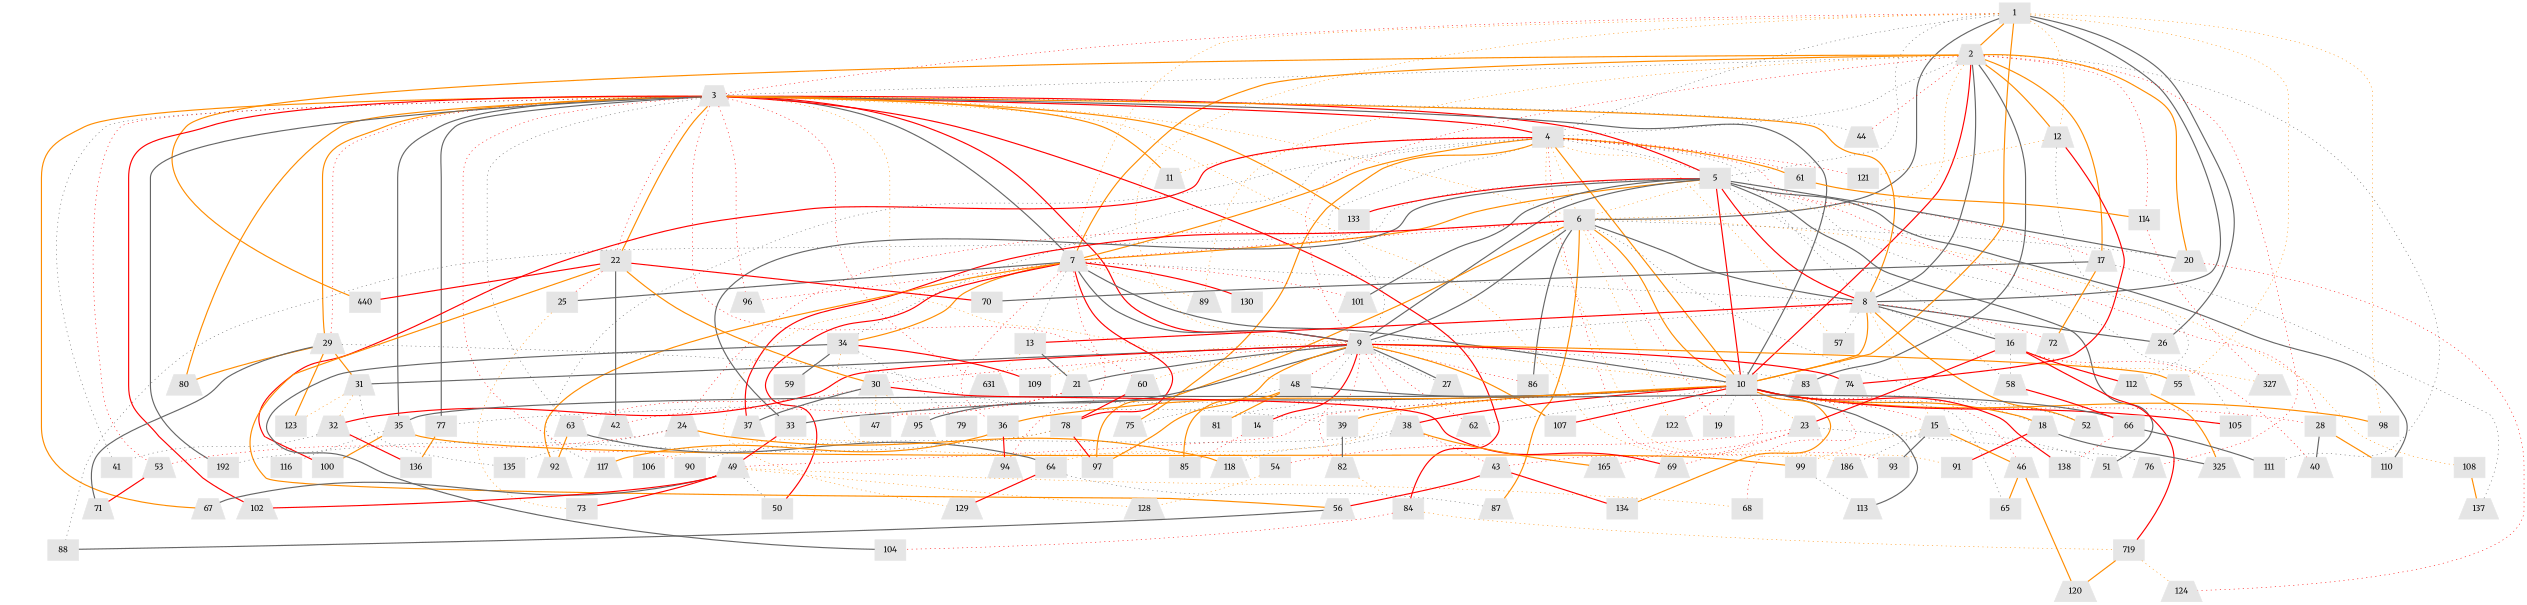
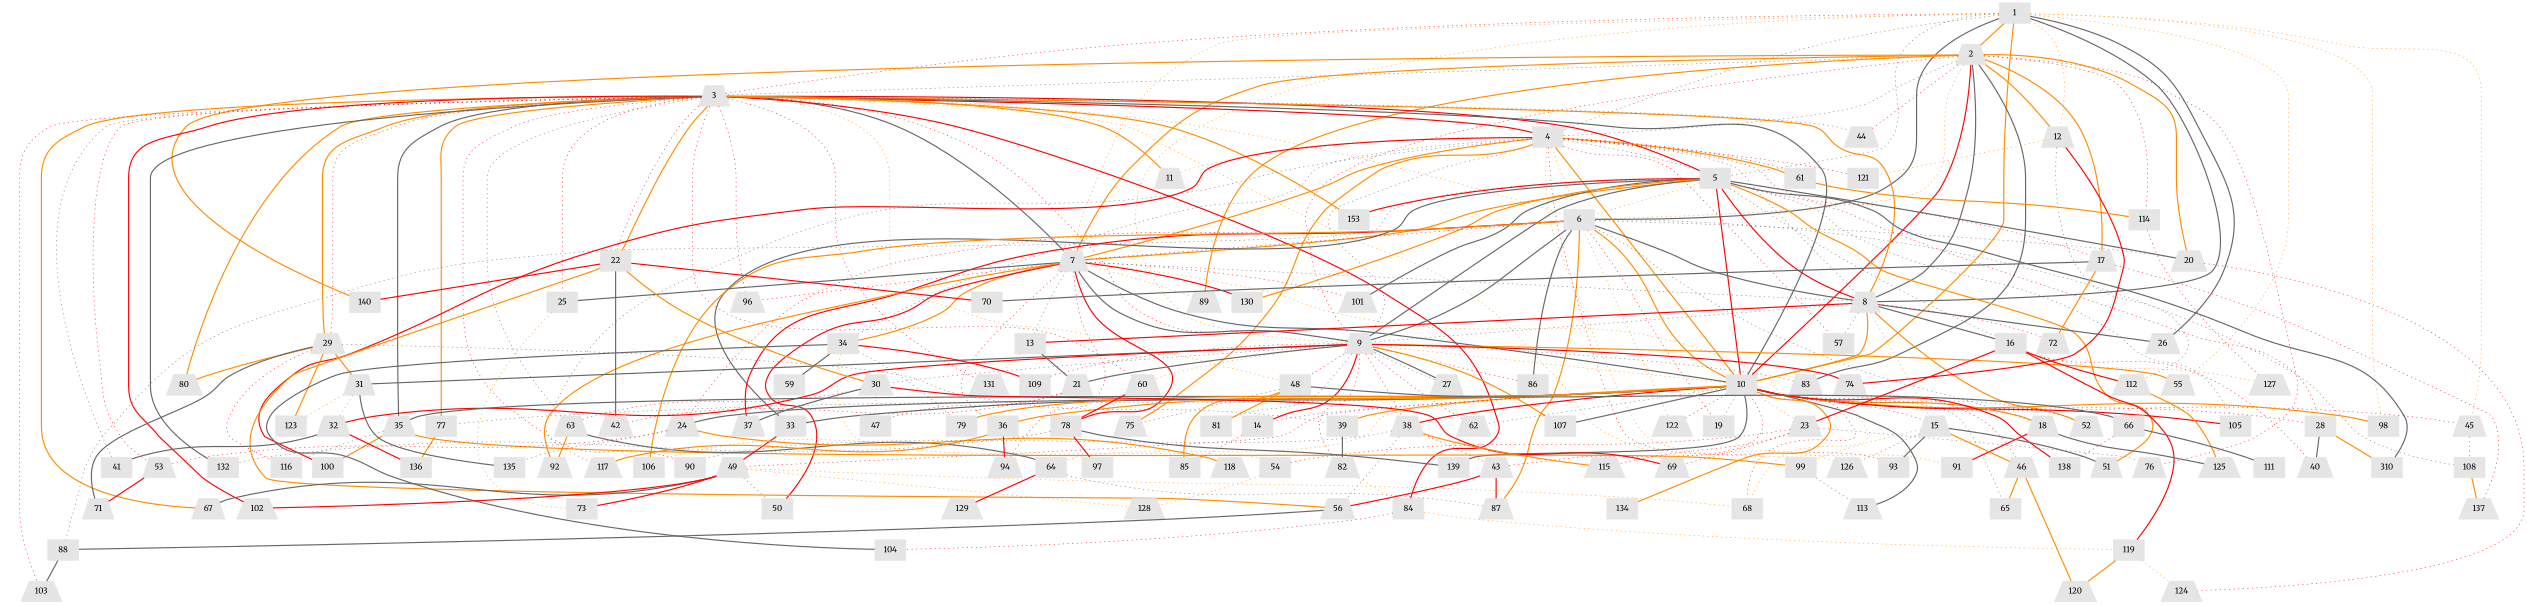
  graph {
    fontname=Merriweather
    node [color=gray90 fontname=Merriweather shape=trapezium style=filled]
    edge [color=gray40 fontname=Merriweather style=bold]
    1 [shape=box]
    2
    3
    4 [shape=box]
    5 [shape=box]
    6 [shape=box]
    7
    8
    9
    10 [shape=box]
    12
    26
+   45
    55
    98 [shape=box]
    17
    44
    76
    83
    89
    111 [shape=box]
    114 [shape=box]
-   140 [shape=box label=440]
+   140 [shape=box]
    20
    11
    22 [shape=box]
    25 [shape=box]
    29
    35
    41 [shape=box]
    48 [shape=box]
    53
    60
    63
    67
    77 [shape=box]
    80
    84 [shape=box]
    90 [shape=box]
    96
    102
-   126 [label=186]
-   131 [label=631]
-   132 [shape=box label=192]
-   133 [shape=box]
+   103
+   126
+   131
+   132 [shape=box]
+   133 [shape=box label=153]
    34 [shape=box]
    57 [shape=box]
    61 [shape=box]
    75
    91 [shape=box]
    93 [shape=box]
    100 [shape=box]
    117
    121 [shape=box]
    16 [shape=box]
    28 [shape=box]
    33 [shape=box]
    51
    88 [shape=box]
    101
    105 [shape=box]
-   110 [shape=box]
+   110 [shape=box label=310]
    130 [shape=box]
    18
    19 [shape=box]
    24
    37
    86 [shape=box]
    87
    106 [shape=box]
    108 [shape=box]
    122
    13 [shape=box]
    36 [shape=box]
    50 [shape=box]
    78 [shape=box]
    92
    94
    129
    15
    52
-   58
    72
    14 [shape=box]
    21
    27
    30
    31
    32
    38
    62
    74
    81 [shape=box]
    82
-   95
    97 [shape=box]
    107 [shape=box]
    109 [shape=box]
    23
    39 [shape=box]
    43
    46
    49
    64 [shape=box]
    65 [shape=box]
    68 [shape=box]
    79 [shape=box]
    113
    134 [shape=box]
    138 [shape=box]
+   139 [shape=box]
    112
    70 [shape=box]
    137
-   127 [label=327]
+   127
    42
    56
    73 [shape=box]
    71
    116 [shape=box]
    123 [shape=box]
    99 [shape=box]
    85 [shape=box]
    66 [shape=box]
    136 [shape=box]
-   119 [shape=box label=719]
+   119 [shape=box]
    104 [shape=box]
    54 [shape=box]
    59 [shape=box]
    40
    124
-   125 [label=325]
+   125
    118
    135 [shape=box]
    47 [shape=box]
    69
-   115 [label=165]
+   115
    120
    128
    1 -- 2 [color=darkorange]
    1 -- 3 [color=red style=dotted]
    1 -- 4 [style=dotted]
    1 -- 5 [style=dotted]
    1 -- 6
    1 -- 7 [color=darkorange style=dotted]
    1 -- 8
    1 -- 9 [color=darkorange style=dotted]
    1 -- 10 [color=darkorange]
    1 -- 12 [color=darkorange style=dotted]
    1 -- 26
+   1 -- 45 [color=darkorange style=dotted]
    1 -- 55 [color=darkorange style=dotted]
    1 -- 98 [color=darkorange style=dotted]
    2 -- 3 [style=dotted]
    2 -- 4 [style=dotted]
    2 -- 6 [color=darkorange style=dotted]
    2 -- 7 [color=darkorange]
    2 -- 8
    2 -- 9 [color=red style=dotted]
    2 -- 10 [color=red]
    2 -- 12 [color=darkorange]
    2 -- 17 [color=darkorange]
    2 -- 44 [color=red style=dotted]
    2 -- 76 [color=red style=dotted]
    2 -- 83
-   2 -- 89 [color=darkorange style=dotted]
-   2 -- 111 [style=dotted]
+   2 -- 89 [color=darkorange]
    2 -- 114 [color=red style=dotted]
    2 -- 140 [color=darkorange]
    2 -- 20 [color=darkorange]
    3 -- 4 [color=red]
    3 -- 5 [color=red]
    3 -- 6 [color=darkorange style=dotted]
    3 -- 7
    3 -- 8 [color=darkorange]
-   3 -- 9 [color=red]
+   3 -- 9 [color=red style=dotted]
    3 -- 10
    3 -- 44 [style=dotted]
    3 -- 11 [color=darkorange]
    3 -- 22 [color=red style=dotted]
    3 -- 22 [color=darkorange]
-   22 -- 25 [color=red style=dotted]
+   3 -- 25 [color=red style=dotted]
    3 -- 29 [color=darkorange]
    3 -- 29 [color=red style=dotted]
    3 -- 35
    3 -- 41 [style=dotted]
    3 -- 48 [color=darkorange style=dotted]
    3 -- 53 [color=red style=dotted]
    3 -- 60 [color=red style=dotted]
    3 -- 63 [style=dotted]
    3 -- 67 [color=darkorange]
-   3 -- 77
+   3 -- 77 [color=darkorange]
    3 -- 80 [color=darkorange]
    3 -- 84 [color=red]
    3 -- 90 [color=red style=dotted]
    3 -- 96 [color=red style=dotted]
    3 -- 102 [color=red]
+   3 -- 103 [color=red style=dotted]
    3 -- 126 [color=darkorange style=dotted]
    3 -- 131 [color=red style=dotted]
    3 -- 132
    3 -- 133 [color=darkorange]
    4 -- 5 [style=dotted]
    4 -- 6 [color=darkorange style=dotted]
    4 -- 7 [color=darkorange]
    4 -- 8 [style=dotted]
    4 -- 9 [style=dotted]
    4 -- 10 [color=darkorange]
    4 -- 17 [color=red style=dotted]
    4 -- 11 [color=darkorange style=dotted]
    4 -- 34 [style=dotted]
-   4 -- 57 [color=darkorange style=dotted]
+   4 -- 57 [color=red style=dotted]
    4 -- 61 [color=darkorange]
    4 -- 61 [color=red style=dotted]
    4 -- 75 [color=darkorange]
    4 -- 91 [color=darkorange style=dotted]
    4 -- 93 [color=red style=dotted]
    4 -- 100 [color=red]
    4 -- 117 [style=dotted]
    4 -- 121 [color=red style=dotted]
    5 -- 6 [color=darkorange style=dotted]
    5 -- 7 [color=darkorange]
    5 -- 8 [color=red]
    5 -- 9
    5 -- 10 [color=red]
    5 -- 20
    5 -- 133 [color=red]
    5 -- 16 [style=dotted]
    5 -- 28 [color=red style=dotted]
    5 -- 33
-   5 -- 51
+   5 -- 51 [color=darkorange]
    5 -- 88 [style=dotted]
    5 -- 101
    5 -- 105 [style=dotted]
    5 -- 110
+   5 -- 130 [color=darkorange]
    6 -- 7 [color=red style=dotted]
    6 -- 8
    6 -- 9
    6 -- 10 [color=darkorange]
    6 -- 20 [style=dotted]
    6 -- 18 [style=dotted]
    6 -- 19 [color=red style=dotted]
    6 -- 24 [color=red style=dotted]
    6 -- 37 [color=red]
    6 -- 86
    6 -- 87 [color=darkorange]
-   6 -- 97 [color=darkorange]
-   6 -- 108 [color=darkorange style=dotted]
+   6 -- 106 [color=darkorange]
+   6 -- 108 [style=dotted]
    6 -- 122 [color=darkorange style=dotted]
    7 -- 8 [style=dotted]
    7 -- 9
    7 -- 10
    7 -- 89 [color=darkorange style=dotted]
    7 -- 25
    7 -- 96 [color=red style=dotted]
    7 -- 34 [color=darkorange]
    7 -- 101 [color=red style=dotted]
    7 -- 130 [color=red]
    7 -- 13 [style=dotted]
    7 -- 36 [color=red style=dotted]
    7 -- 50 [color=red]
    7 -- 78 [color=red]
    7 -- 92 [color=darkorange]
    7 -- 94 [color=red style=dotted]
-   7 -- 129 [color=darkorange style=dotted]
+   7 -- 68 [color=darkorange style=dotted]
    8 -- 9 [style=dotted]
    8 -- 10 [color=darkorange]
    8 -- 26
    8 -- 57 [style=dotted]
    8 -- 16
    8 -- 13 [color=red]
    8 -- 15 [color=darkorange style=dotted]
    8 -- 52 [color=darkorange]
-   8 -- 58 [style=dotted]
    8 -- 72 [color=red style=dotted]
    9 -- 10 [color=darkorange style=dotted]
    9 -- 55 [color=darkorange]
    9 -- 83 [style=dotted]
    9 -- 48 [color=red style=dotted]
    9 -- 60 [color=darkorange style=dotted]
    9 -- 86 [color=red style=dotted]
    9 -- 14 [color=red]
    9 -- 21
    9 -- 27 [style=dotted]
    9 -- 27
-   9 -- 30 [color=red style=dotted]
+   9 -- 30 [style=dotted]
    9 -- 31
    9 -- 32 [color=red]
    9 -- 38 [color=red style=dotted]
    9 -- 62 [color=red style=dotted]
    9 -- 74 [color=red]
    9 -- 81 [style=dotted]
    9 -- 82 [color=red style=dotted]
-   9 -- 95
-   9 -- 97 [color=darkorange]
    9 -- 107 [color=darkorange]
-   9 -- 109 [color=darkorange style=dotted]
+   9 -- 109 [color=red style=dotted]
+   10 -- 45 [color=red style=dotted]
    10 -- 98 [color=darkorange]
    10 -- 35
    10 -- 77 [style=dotted]
    10 -- 28 [color=red style=dotted]
    10 -- 33
    10 -- 105 [color=red]
    10 -- 18 [color=darkorange]
    10 -- 19 [style=dotted]
+   10 -- 24
    10 -- 122 [color=red style=dotted]
    10 -- 36 [color=darkorange]
    10 -- 15 [color=red style=dotted]
    10 -- 52 [style=dotted]
    10 -- 14 [style=dotted]
    10 -- 38 [color=red]
    10 -- 62 [style=dotted]
-   10 -- 107 [color=red]
+   10 -- 107
    10 -- 23 [color=darkorange style=dotted]
    10 -- 39 [color=darkorange]
    10 -- 43 [color=red style=dotted]
    10 -- 46 [color=red style=dotted]
    10 -- 49 [color=red style=dotted]
    10 -- 64 [color=darkorange style=dotted]
    10 -- 65 [style=dotted]
    10 -- 68 [color=red style=dotted]
+   10 -- 79 [color=darkorange]
    10 -- 113
    10 -- 134 [color=darkorange]
    10 -- 138 [color=red]
+   10 -- 139
    12 -- 121 [color=darkorange style=dotted]
    12 -- 74 [color=red]
    12 -- 112 [style=dotted]
+   45 -- 108 [style=dotted]
    17 -- 72 [color=darkorange]
    17 -- 70
-   17 -- 137 [style=dotted]
+   17 -- 137 [color=red style=dotted]
    114 -- 127 [color=red style=dotted]
    20 -- 124 [color=red style=dotted]
    22 -- 140 [color=red]
    22 -- 30 [color=darkorange]
    22 -- 70 [color=red]
    22 -- 42
    22 -- 56 [color=darkorange]
    25 -- 73 [color=darkorange style=dotted]
    29 -- 80 [color=darkorange]
    29 -- 31 [color=darkorange]
    29 -- 39 [style=dotted]
    29 -- 71
+   29 -- 116 [color=red style=dotted]
    29 -- 123 [color=darkorange]
    35 -- 100 [color=darkorange]
    35 -- 116 [style=dotted]
    35 -- 99 [color=darkorange]
    48 -- 75 [style=dotted]
    48 -- 81 [color=darkorange]
    48 -- 85 [color=darkorange]
    48 -- 66
    53 -- 71 [color=red]
    60 -- 78 [color=red]
    63 -- 92 [color=darkorange]
    63 -- 64
    77 -- 136 [color=darkorange]
    84 -- 119 [color=darkorange style=dotted]
    84 -- 104 [color=red style=dotted]
    34 -- 109 [color=red]
    34 -- 79 [style=dotted]
    34 -- 104
    34 -- 54 [color=darkorange style=dotted]
    34 -- 59
    61 -- 114 [color=darkorange]
-   16 -- 58 [style=dotted]
    16 -- 23 [color=red]
    16 -- 112 [color=red]
    16 -- 127 [color=darkorange style=dotted]
    16 -- 119 [color=red]
    16 -- 40 [color=red style=dotted]
    28 -- 110 [color=darkorange]
    28 -- 40
    33 -- 49 [color=red]
+   88 -- 103
    18 -- 91 [color=red]
    18 -- 125
    24 -- 53 [color=red style=dotted]
    24 -- 118 [color=darkorange]
    24 -- 135 [style=dotted]
    108 -- 137 [color=darkorange]
    13 -- 131 [color=darkorange style=dotted]
    13 -- 21
    36 -- 117 [color=darkorange]
    36 -- 94 [color=red]
    78 -- 132 [style=dotted]
    78 -- 106 [color=darkorange style=dotted]
    78 -- 97 [color=red]
+   78 -- 139
    15 -- 126 [style=dotted]
    15 -- 93
-   15 -- 51 [style=dotted]
+   15 -- 51
    15 -- 46 [color=darkorange]
    15 -- 99 [color=darkorange style=dotted]
-   58 -- 66 [color=red]
    14 -- 85 [color=red style=dotted]
    21 -- 42 [color=red style=dotted]
    21 -- 47 [color=red style=dotted]
    30 -- 63 [color=red style=dotted]
    30 -- 37
-   30 -- 95 [color=darkorange style=dotted]
    30 -- 47 [color=darkorange style=dotted]
    30 -- 69 [color=red]
    31 -- 32 [color=darkorange style=dotted]
    31 -- 123 [color=darkorange style=dotted]
-   31 -- 135 [style=dotted]
-   32 -- 41 [style=dotted]
+   31 -- 135
+   32 -- 41
    32 -- 136 [color=red]
    38 -- 90 [style=dotted]
    38 -- 43 [color=red style=dotted]
-   38 -- 118 [style=dotted]
+   38 -- 56 [style=dotted]
    38 -- 115 [color=darkorange]
    82 -- 84 [color=darkorange style=dotted]
    23 -- 76 [style=dotted]
    23 -- 54 [color=red style=dotted]
    23 -- 69 [color=red style=dotted]
    23 -- 115 [color=red style=dotted]
    39 -- 82
-   43 -- 134 [color=red]
+   43 -- 87 [color=red]
    43 -- 56 [color=red]
    46 -- 65 [color=darkorange]
    46 -- 120 [color=darkorange]
    49 -- 67
    49 -- 102 [color=red]
    49 -- 50 [style=dotted]
    49 -- 68 [color=darkorange style=dotted]
    49 -- 73 [color=red]
    49 -- 128 [color=darkorange style=dotted]
    64 -- 87 [style=dotted]
    64 -- 129 [color=red]
    112 -- 125 [color=darkorange]
    56 -- 88
    99 -- 113 [style=dotted]
    66 -- 111
    66 -- 138 [color=red style=dotted]
    119 -- 124 [color=darkorange style=dotted]
    119 -- 120 [color=darkorange]
    54 -- 128 [color=darkorange style=dotted]
  }
